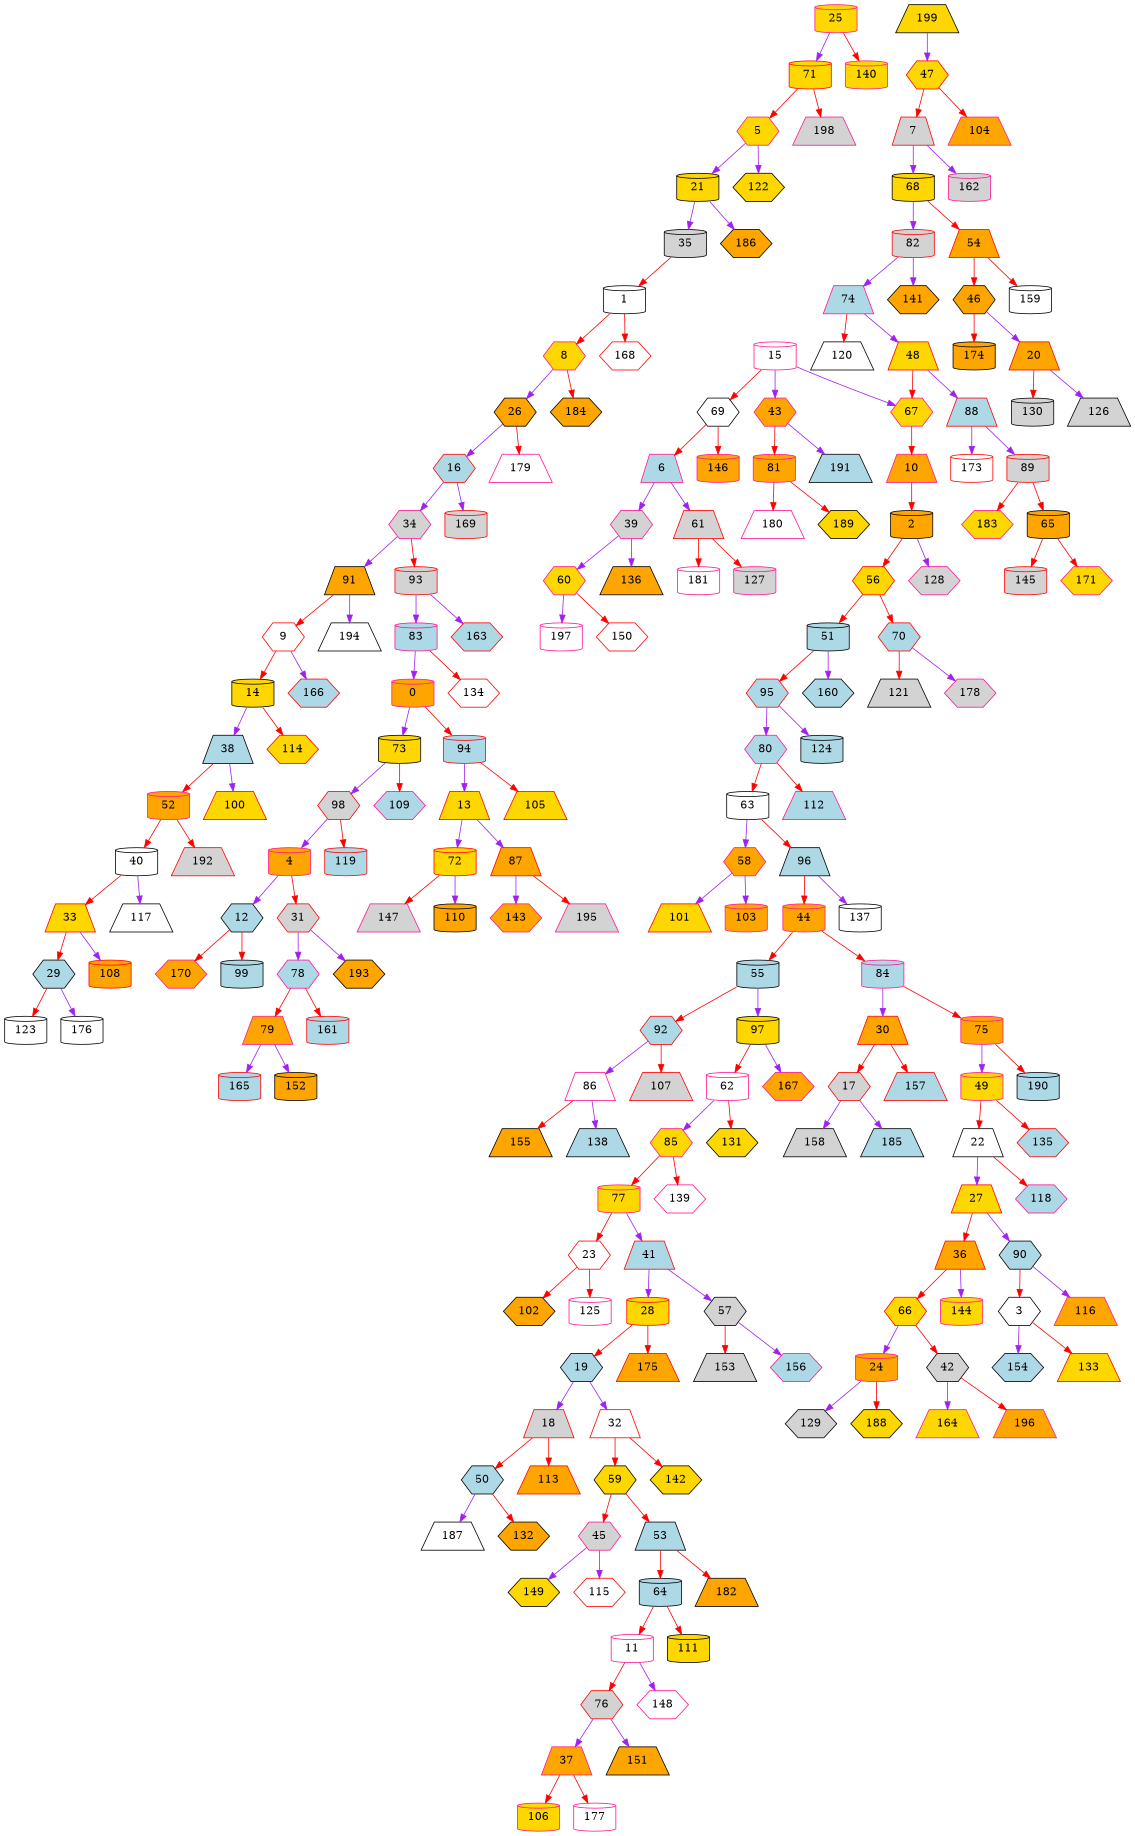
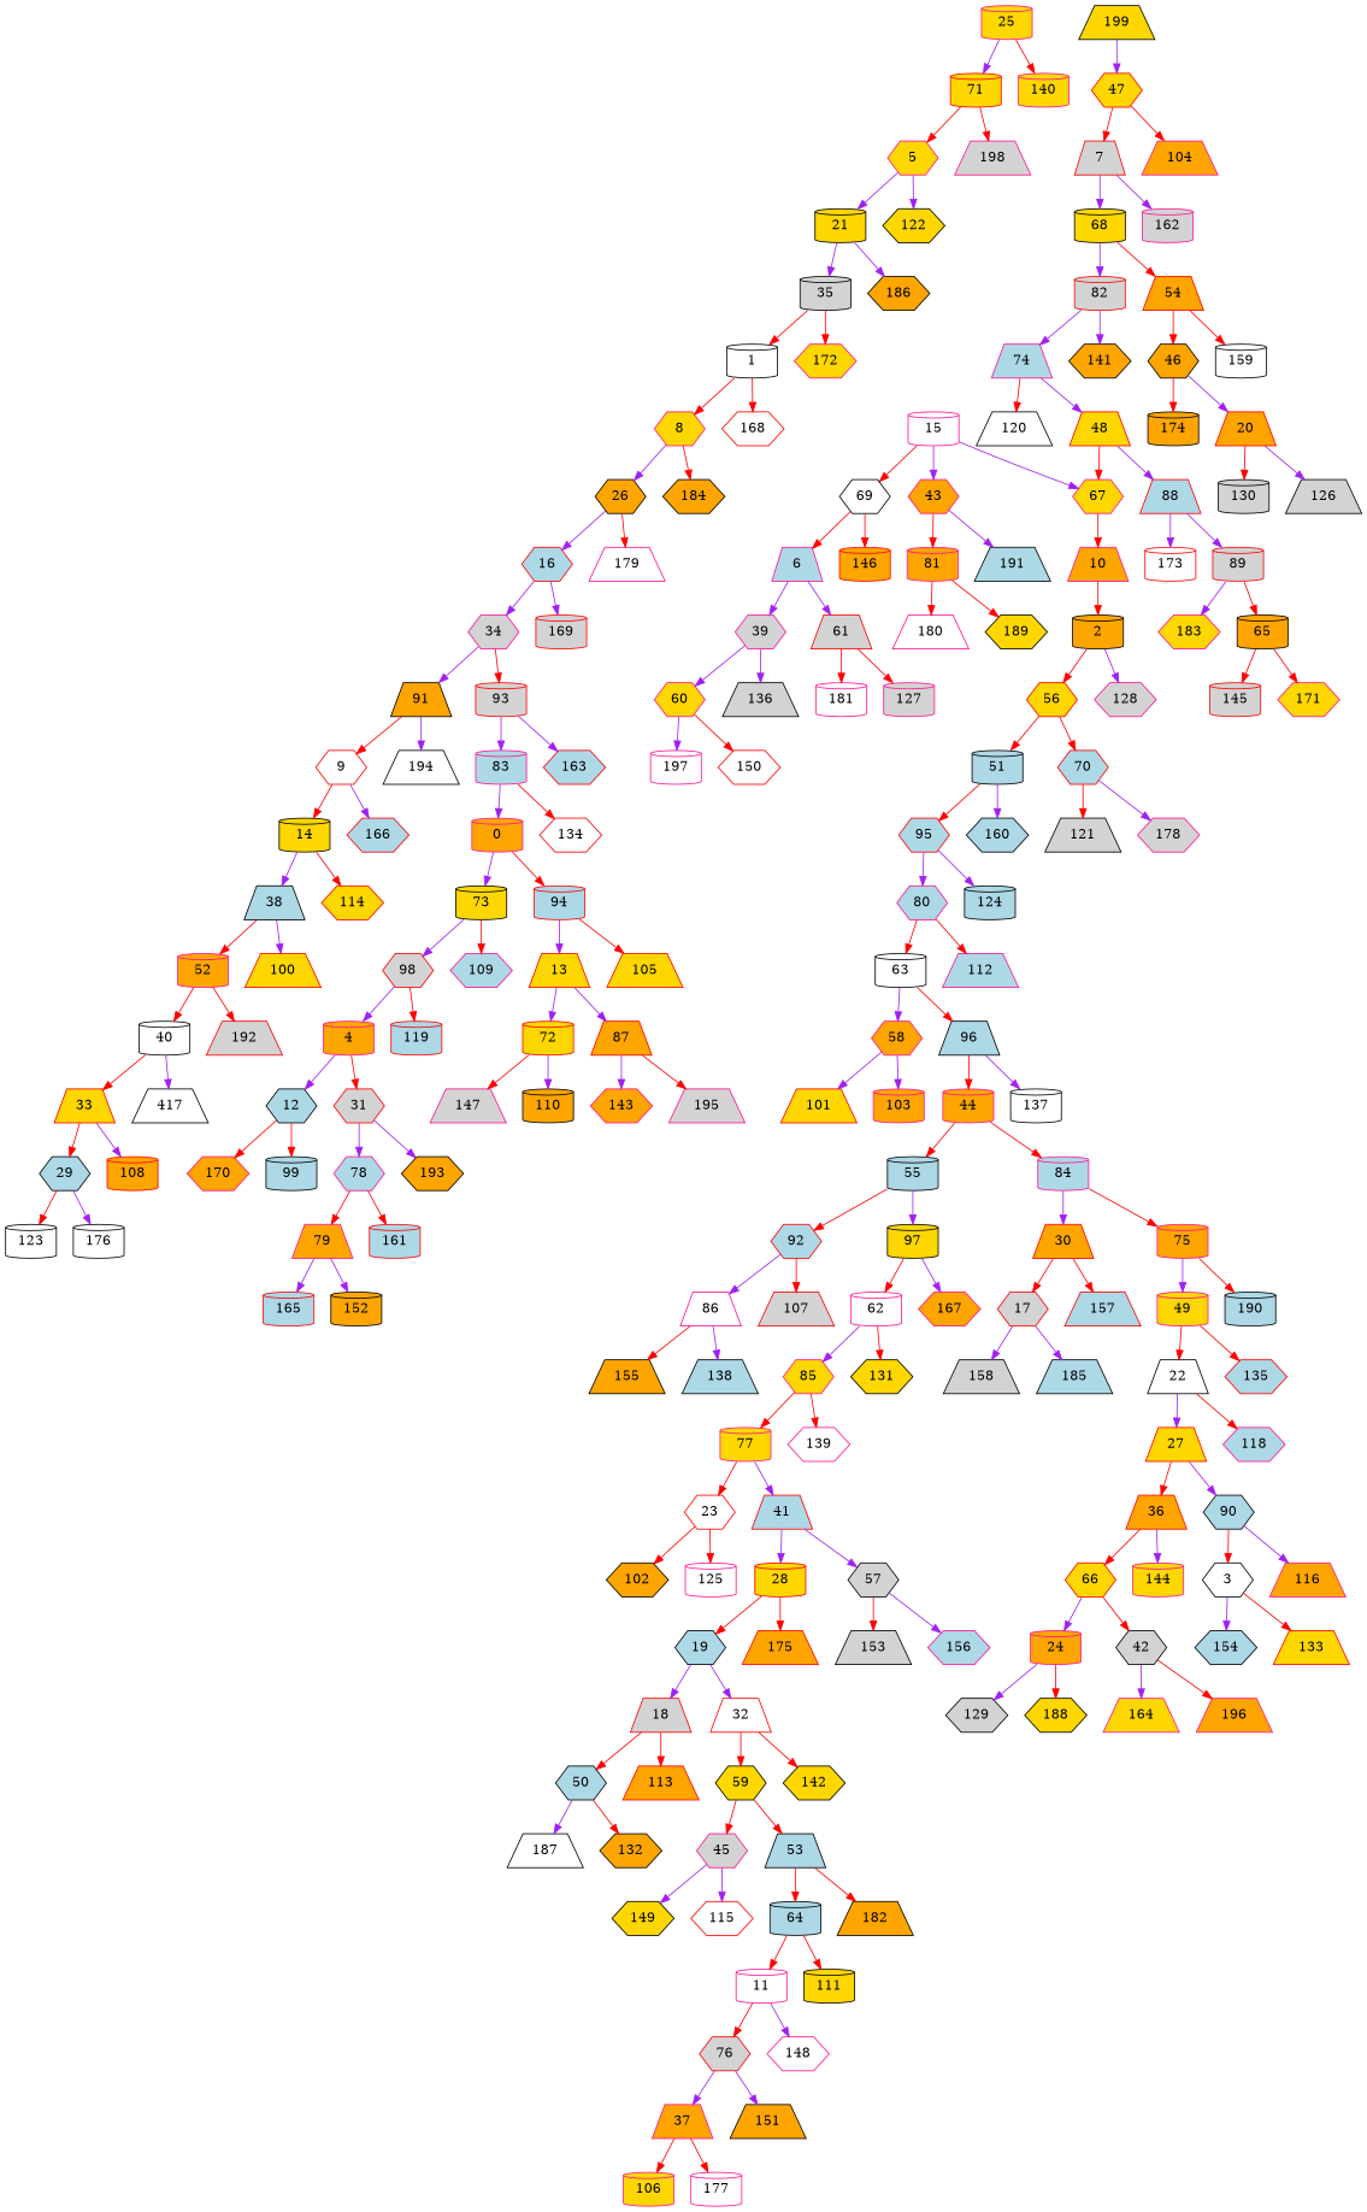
  digraph {
    node [color=black fillcolor=orange shape=hexagon style=filled]
    edge [color=red]
    n1 [color=deeppink label=0 shape=cylinder]
    n2 [fillcolor=gold label=73 shape=cylinder]
    n3 [color=red fillcolor=lightblue label=94 shape=cylinder]
    n4 [color=red fillcolor=lightgrey label=98]
    n5 [color=deeppink fillcolor=lightblue label=109]
    n6 [color=red fillcolor=gold label=13 shape=trapezium]
    n7 [color=red fillcolor=gold label=105 shape=trapezium]
    n8 [fillcolor=white label=1 shape=cylinder]
    n9 [color=deeppink fillcolor=gold label=8]
    n10 [color=red fillcolor=white label=168]
    n11 [label=26]
    n12 [label=184]
    n13 [label=2 shape=cylinder]
    n14 [color=red fillcolor=gold label=56]
    n15 [color=deeppink fillcolor=lightgrey label=128]
    n16 [fillcolor=lightblue label=51 shape=cylinder]
    n17 [color=red fillcolor=lightblue label=70]
    n18 [fillcolor=white label=3]
    n19 [fillcolor=lightblue label=154]
    n20 [color=red fillcolor=gold label=133 shape=trapezium]
    n21 [color=deeppink label=4 shape=cylinder]
    n22 [fillcolor=lightblue label=12]
    n23 [color=red fillcolor=lightgrey label=31]
    n24 [color=deeppink label=170]
    n25 [fillcolor=lightblue label=99 shape=cylinder]
    n26 [color=deeppink fillcolor=lightblue label=78]
    n27 [label=193]
    n28 [color=deeppink fillcolor=gold label=5]
    n29 [fillcolor=gold label=21 shape=cylinder]
    n30 [fillcolor=gold label=122]
    n31 [fillcolor=lightgrey label=35 shape=cylinder]
    n32 [label=186]
    n33 [color=deeppink fillcolor=lightblue label=6 shape=trapezium]
    n34 [color=deeppink fillcolor=lightgrey label=39]
    n35 [color=red fillcolor=lightgrey label=61 shape=trapezium]
    n36 [color=deeppink fillcolor=gold label=60]
-   n37 [label=136 shape=trapezium]
+   n37 [fillcolor=lightgrey label=136 shape=trapezium]
    n38 [color=deeppink fillcolor=white label=181 shape=cylinder]
    n39 [color=deeppink fillcolor=lightgrey label=127 shape=cylinder]
    n40 [color=red fillcolor=lightgrey label=7 shape=trapezium]
    n41 [fillcolor=gold label=68 shape=cylinder]
    n42 [color=deeppink fillcolor=lightgrey label=162 shape=cylinder]
    n43 [color=red label=54 shape=trapezium]
    n44 [color=red fillcolor=lightgrey label=82 shape=cylinder]
    n45 [color=red fillcolor=lightblue label=16]
    n46 [color=deeppink fillcolor=white label=179 shape=trapezium]
    n47 [color=red fillcolor=white label=9]
    n48 [fillcolor=gold label=14 shape=cylinder]
    n49 [color=red fillcolor=lightblue label=166]
    n50 [fillcolor=lightblue label=38 shape=trapezium]
    n51 [color=red fillcolor=gold label=114]
    n52 [color=deeppink label=10 shape=trapezium]
    n53 [color=deeppink fillcolor=gold label=25 shape=cylinder]
    n54 [color=red fillcolor=gold label=71 shape=cylinder]
    n55 [color=deeppink fillcolor=gold label=140 shape=cylinder]
    n56 [color=deeppink fillcolor=white label=11 shape=cylinder]
    n57 [color=red fillcolor=lightgrey label=76]
    n58 [color=deeppink fillcolor=white label=148]
    n59 [color=deeppink label=37 shape=trapezium]
    n60 [label=151 shape=trapezium]
    n61 [color=red fillcolor=gold label=72 shape=cylinder]
    n62 [color=red label=87 shape=trapezium]
    n63 [color=deeppink fillcolor=lightgrey label=147 shape=trapezium]
    n64 [label=110 shape=cylinder]
    n65 [color=deeppink label=143]
    n66 [color=deeppink fillcolor=lightgrey label=195 shape=trapezium]
    n67 [color=deeppink label=52 shape=cylinder]
    n68 [color=red fillcolor=gold label=100 shape=trapezium]
    n69 [color=deeppink fillcolor=white label=15 shape=cylinder]
    n70 [color=deeppink label=43]
    n71 [fillcolor=white label=69]
    n72 [color=deeppink fillcolor=gold label=67]
    n73 [color=deeppink label=81 shape=cylinder]
    n74 [fillcolor=lightblue label=191 shape=trapezium]
-   n75 [color=deeppink label=146 shape=cylinder]
+   n75 [color=red label=146 shape=cylinder]
    n76 [color=deeppink fillcolor=lightgrey label=34]
    n77 [color=red fillcolor=lightgrey label=169 shape=cylinder]
    n78 [label=91 shape=trapezium]
    n79 [color=red fillcolor=lightgrey label=93 shape=cylinder]
    n80 [color=red fillcolor=lightgrey label=17]
    n81 [fillcolor=lightgrey label=158 shape=trapezium]
    n82 [fillcolor=lightblue label=185 shape=trapezium]
    n83 [color=red fillcolor=lightgrey label=18 shape=trapezium]
    n84 [fillcolor=lightblue label=50]
    n85 [color=red label=113 shape=trapezium]
    n86 [fillcolor=white label=187 shape=trapezium]
    n87 [label=132]
    n88 [fillcolor=lightblue label=19]
    n89 [color=red fillcolor=white label=32 shape=trapezium]
    n90 [fillcolor=gold label=59]
    n91 [fillcolor=gold label=142]
    n92 [color=red label=20 shape=trapezium]
    n93 [fillcolor=lightgrey label=130 shape=cylinder]
    n94 [fillcolor=lightgrey label=126 shape=trapezium]
+   n95 [color=deeppink fillcolor=gold label=172]
    n96 [fillcolor=white label=22 shape=trapezium]
    n97 [color=red fillcolor=gold label=27 shape=trapezium]
    n98 [color=deeppink fillcolor=lightblue label=118]
    n99 [color=red label=36 shape=trapezium]
    n100 [fillcolor=lightblue label=90]
    n101 [color=red fillcolor=white label=23]
    n102 [label=102]
    n103 [color=deeppink fillcolor=white label=125 shape=cylinder]
    n104 [color=deeppink label=24 shape=cylinder]
    n105 [fillcolor=lightgrey label=129]
    n106 [fillcolor=gold label=188]
    n107 [color=deeppink fillcolor=lightgrey label=198 shape=trapezium]
    n108 [color=red fillcolor=gold label=66]
    n109 [color=deeppink fillcolor=gold label=144 shape=cylinder]
    n110 [color=deeppink label=116 shape=trapezium]
    n111 [color=red fillcolor=gold label=28 shape=cylinder]
    n112 [color=red label=175 shape=trapezium]
    n113 [fillcolor=lightblue label=29]
    n114 [fillcolor=white label=123 shape=cylinder]
    n115 [fillcolor=white label=176 shape=cylinder]
    n116 [color=red label=30 shape=trapezium]
    n117 [color=red fillcolor=lightblue label=157 shape=trapezium]
    n118 [color=deeppink label=79 shape=trapezium]
    n119 [color=red fillcolor=lightblue label=161 shape=cylinder]
    n120 [color=deeppink fillcolor=lightgrey label=45]
    n121 [fillcolor=lightblue label=53 shape=trapezium]
    n122 [color=red fillcolor=gold label=33 shape=trapezium]
    n123 [color=red label=108 shape=cylinder]
    n124 [fillcolor=white label=194 shape=trapezium]
    n125 [color=deeppink fillcolor=lightblue label=83 shape=cylinder]
    n126 [color=red fillcolor=lightblue label=163]
    n127 [fillcolor=lightgrey label=42]
    n128 [color=deeppink fillcolor=gold label=106 shape=cylinder]
    n129 [color=deeppink fillcolor=white label=177 shape=cylinder]
    n130 [fillcolor=white label=40 shape=cylinder]
    n131 [color=red fillcolor=lightgrey label=192 shape=trapezium]
    n132 [color=deeppink fillcolor=white label=197 shape=cylinder]
    n133 [color=red fillcolor=white label=150]
-   n134 [fillcolor=white label=117 shape=trapezium]
+   n134 [fillcolor=white label=417 shape=trapezium]
    n135 [color=red fillcolor=lightblue label=41 shape=trapezium]
    n136 [fillcolor=lightgrey label=57]
    n137 [fillcolor=lightgrey label=153 shape=trapezium]
    n138 [color=deeppink fillcolor=lightblue label=156]
    n139 [color=deeppink fillcolor=gold label=164 shape=trapezium]
    n140 [color=deeppink label=196 shape=trapezium]
    n141 [color=deeppink fillcolor=white label=180 shape=trapezium]
    n142 [fillcolor=gold label=189]
    n143 [color=deeppink label=44 shape=cylinder]
    n144 [fillcolor=lightblue label=55 shape=cylinder]
    n145 [color=deeppink fillcolor=lightblue label=84 shape=cylinder]
    n146 [color=red fillcolor=lightblue label=92]
    n147 [fillcolor=gold label=97 shape=cylinder]
    n148 [color=deeppink label=75 shape=cylinder]
    n149 [fillcolor=gold label=149]
    n150 [color=red fillcolor=white label=115]
    n151 [label=46]
    n152 [label=174 shape=cylinder]
    n153 [color=red fillcolor=gold label=47]
    n154 [color=deeppink label=104 shape=trapezium]
    n155 [color=red fillcolor=gold label=48 shape=trapezium]
    n156 [color=red fillcolor=lightblue label=88 shape=trapezium]
    n157 [color=red fillcolor=lightgrey label=89 shape=cylinder]
    n158 [color=red fillcolor=white label=173 shape=cylinder]
    n159 [color=deeppink fillcolor=gold label=49 shape=cylinder]
    n160 [color=red fillcolor=lightblue label=135]
    n161 [color=red fillcolor=lightblue label=95]
    n162 [fillcolor=lightblue label=160]
    n163 [color=deeppink fillcolor=lightblue label=80]
    n164 [fillcolor=lightblue label=124 shape=cylinder]
    n165 [fillcolor=lightblue label=64 shape=cylinder]
    n166 [label=182 shape=trapezium]
    n167 [fillcolor=gold label=111 shape=cylinder]
    n168 [fillcolor=white label=159 shape=cylinder]
    n169 [color=deeppink fillcolor=white label=86 shape=trapezium]
    n170 [color=red fillcolor=lightgrey label=107 shape=trapezium]
    n171 [color=deeppink fillcolor=white label=62 shape=cylinder]
    n172 [color=deeppink label=167]
    n173 [fillcolor=lightgrey label=121 shape=trapezium]
    n174 [color=deeppink fillcolor=lightgrey label=178]
    n175 [color=deeppink label=58]
    n176 [color=red fillcolor=gold label=101 shape=trapezium]
    n177 [color=deeppink label=103 shape=cylinder]
    n178 [color=deeppink fillcolor=gold label=85]
    n179 [fillcolor=gold label=131]
    n180 [color=deeppink fillcolor=gold label=77 shape=cylinder]
    n181 [color=deeppink fillcolor=white label=139]
    n182 [fillcolor=white label=63 shape=cylinder]
    n183 [fillcolor=lightblue label=96 shape=trapezium]
    n184 [fillcolor=white label=137 shape=cylinder]
    n185 [label=65 shape=cylinder]
    n186 [color=red fillcolor=lightgrey label=145 shape=cylinder]
    n187 [color=deeppink fillcolor=gold label=171]
    n188 [color=deeppink fillcolor=lightblue label=74 shape=trapezium]
    n189 [label=141]
    n190 [color=red fillcolor=lightblue label=119 shape=cylinder]
    n191 [fillcolor=white label=120 shape=trapezium]
    n192 [fillcolor=lightblue label=190 shape=cylinder]
    n193 [color=red fillcolor=lightblue label=165 shape=cylinder]
    n194 [label=152 shape=cylinder]
    n195 [color=deeppink fillcolor=lightblue label=112 shape=trapezium]
    n196 [color=red fillcolor=white label=134]
    n197 [label=155 shape=trapezium]
    n198 [fillcolor=lightblue label=138 shape=trapezium]
    n199 [color=deeppink fillcolor=gold label=183]
    n200 [fillcolor=gold label=199 shape=trapezium]
    n1 -> n2 [color=purple]
    n1 -> n3
    n2 -> n4 [color=purple]
    n2 -> n5
    n3 -> n6 [color=purple]
    n3 -> n7
    n4 -> n21 [color=purple]
    n4 -> n190
    n6 -> n61 [color=purple]
    n6 -> n62 [color=purple]
    n8 -> n9
    n8 -> n10
    n9 -> n11 [color=purple]
    n9 -> n12
    n11 -> n45 [color=purple]
    n11 -> n46
    n13 -> n14
    n13 -> n15 [color=purple]
    n14 -> n16
    n14 -> n17
    n16 -> n161
    n16 -> n162 [color=purple]
    n17 -> n173
    n17 -> n174 [color=purple]
    n18 -> n19 [color=purple]
    n18 -> n20
    n21 -> n22 [color=purple]
    n21 -> n23
    n22 -> n24
    n22 -> n25
    n23 -> n26 [color=purple]
    n23 -> n27 [color=purple]
    n26 -> n118
    n26 -> n119
    n28 -> n29 [color=purple]
    n28 -> n30 [color=purple]
    n29 -> n31 [color=purple]
    n29 -> n32 [color=purple]
    n31 -> n8
+   n31 -> n95
    n33 -> n34 [color=purple]
    n33 -> n35 [color=purple]
    n34 -> n36 [color=purple]
    n34 -> n37 [color=purple]
    n35 -> n38
    n35 -> n39
    n36 -> n132 [color=purple]
    n36 -> n133
    n40 -> n41 [color=purple]
    n40 -> n42 [color=purple]
    n41 -> n43
    n41 -> n44 [color=purple]
    n43 -> n151
    n43 -> n168
    n44 -> n188 [color=purple]
    n44 -> n189 [color=purple]
    n45 -> n76 [color=purple]
    n45 -> n77 [color=purple]
    n47 -> n48
    n47 -> n49 [color=purple]
    n48 -> n50 [color=purple]
    n48 -> n51
    n50 -> n67
    n50 -> n68 [color=purple]
    n52 -> n13
    n53 -> n54 [color=purple]
    n53 -> n55
    n54 -> n28
    n54 -> n107
    n56 -> n57
    n56 -> n58 [color=purple]
    n57 -> n59 [color=purple]
    n57 -> n60 [color=purple]
    n59 -> n128
    n59 -> n129
    n61 -> n63
    n61 -> n64 [color=purple]
    n62 -> n65 [color=purple]
    n62 -> n66
    n67 -> n130
    n67 -> n131
    n69 -> n70 [color=purple]
    n69 -> n71
    n69 -> n72 [color=purple]
    n70 -> n73
    n70 -> n74 [color=purple]
    n71 -> n33
    n71 -> n75
    n72 -> n52
    n73 -> n141
    n73 -> n142
    n76 -> n78 [color=purple]
    n76 -> n79
    n78 -> n47
    n78 -> n124 [color=purple]
    n79 -> n125 [color=purple]
    n79 -> n126 [color=purple]
    n80 -> n81 [color=purple]
    n80 -> n82 [color=purple]
    n83 -> n84
    n83 -> n85
    n84 -> n86 [color=purple]
    n84 -> n87
    n88 -> n83 [color=purple]
    n88 -> n89 [color=purple]
    n89 -> n90
    n89 -> n91
    n90 -> n120
    n90 -> n121
    n92 -> n93
    n92 -> n94 [color=purple]
    n96 -> n97 [color=purple]
    n96 -> n98
    n97 -> n99
    n97 -> n100 [color=purple]
    n99 -> n108
    n99 -> n109 [color=purple]
    n100 -> n18
    n100 -> n110 [color=purple]
    n101 -> n102
    n101 -> n103
    n104 -> n105 [color=purple]
    n104 -> n106
    n108 -> n104 [color=purple]
    n108 -> n127
    n111 -> n88
    n111 -> n112
    n113 -> n114
    n113 -> n115 [color=purple]
    n116 -> n80
    n116 -> n117
    n118 -> n193 [color=purple]
    n118 -> n194 [color=purple]
    n120 -> n149 [color=purple]
    n120 -> n150 [color=purple]
    n121 -> n165
    n121 -> n166
    n122 -> n113
    n122 -> n123 [color=purple]
    n125 -> n1 [color=purple]
    n125 -> n196
    n127 -> n139 [color=purple]
    n127 -> n140
    n130 -> n122
    n130 -> n134 [color=purple]
    n135 -> n111 [color=purple]
    n135 -> n136 [color=purple]
    n136 -> n137
    n136 -> n138 [color=purple]
    n143 -> n144
    n143 -> n145
    n144 -> n146
    n144 -> n147 [color=purple]
    n145 -> n116 [color=purple]
    n145 -> n148
    n146 -> n169 [color=purple]
    n146 -> n170
    n147 -> n171
    n147 -> n172 [color=purple]
    n148 -> n159 [color=purple]
    n148 -> n192
    n151 -> n92 [color=purple]
    n151 -> n152
    n153 -> n40
    n153 -> n154
    n155 -> n72
    n155 -> n156 [color=purple]
    n156 -> n157 [color=purple]
    n156 -> n158 [color=purple]
    n157 -> n185
-   n157 -> n199
+   n157 -> n199 [color=purple]
    n159 -> n96
    n159 -> n160
    n161 -> n163 [color=purple]
    n161 -> n164 [color=purple]
    n163 -> n182
    n163 -> n195
    n165 -> n56
    n165 -> n167
    n169 -> n197
    n169 -> n198 [color=purple]
    n171 -> n178 [color=purple]
    n171 -> n179
    n175 -> n176 [color=purple]
    n175 -> n177 [color=purple]
    n178 -> n180
    n178 -> n181
    n180 -> n101
    n180 -> n135 [color=purple]
    n182 -> n175 [color=purple]
    n182 -> n183
    n183 -> n143
    n183 -> n184 [color=purple]
    n185 -> n186
    n185 -> n187
    n188 -> n155 [color=purple]
    n188 -> n191
    n200 -> n153 [color=purple]
  }
